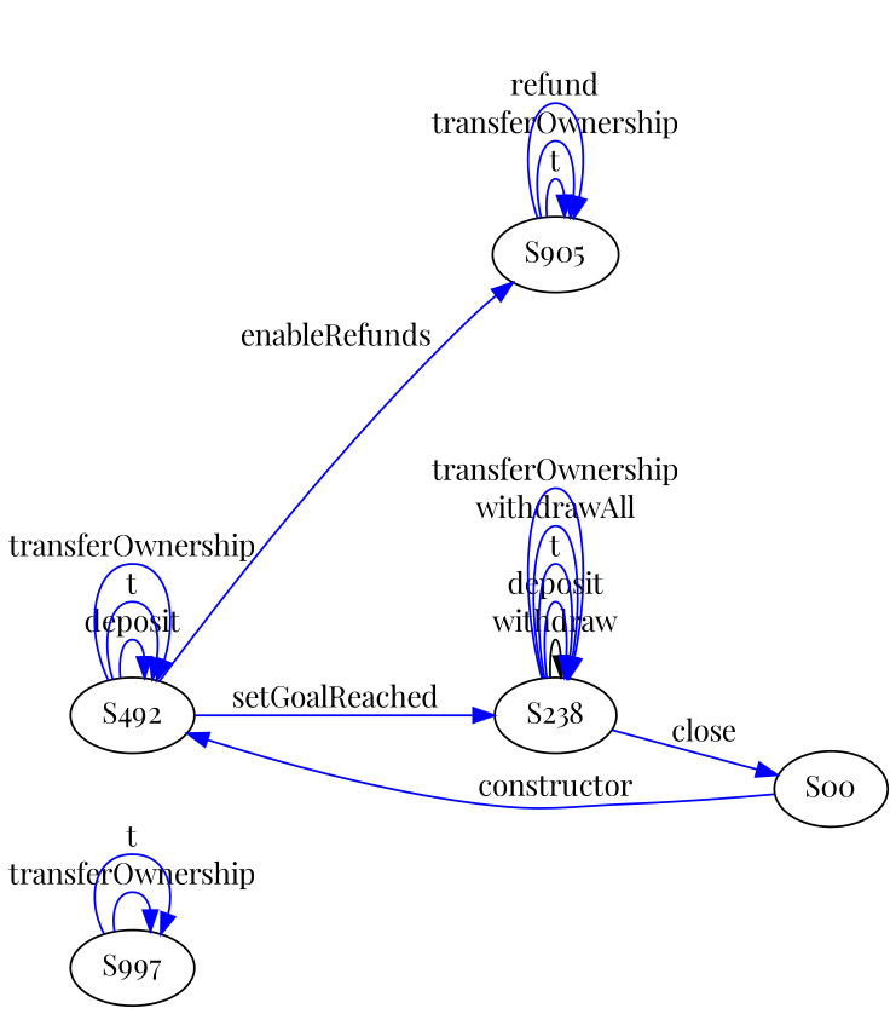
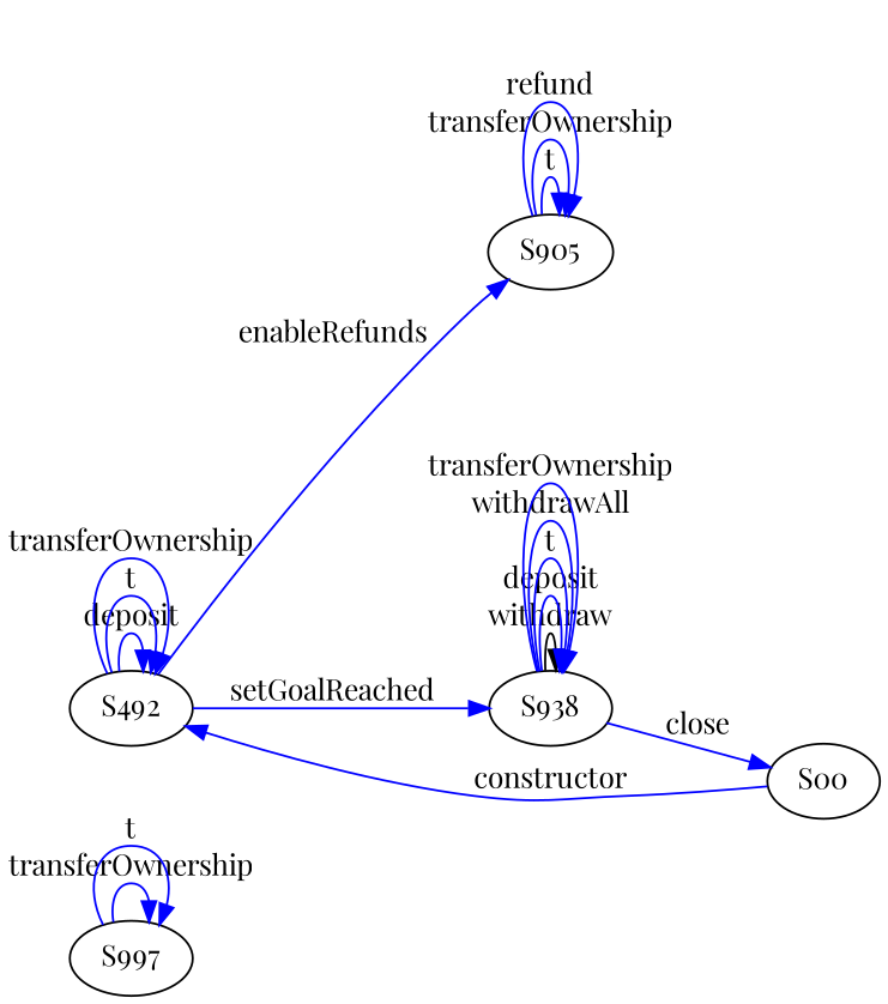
  digraph {
    fontname="Playfair Display"
    rankdir=LR
    node [fontname="Playfair Display"]
    edge [color=blue fontname="Playfair Display"]
    S997
    n2 [label=S492]
    S905
-   S238
+   S238 [label=S938]
    S00
    S997 -> S997 [label=transferOwnership]
    S997 -> S997 [label=t]
    n2 -> n2 [label=deposit]
    n2 -> n2 [label=t]
    n2 -> n2 [label=transferOwnership]
    n2 -> S905 [label=enableRefunds]
    n2 -> S238 [label=setGoalReached]
    S905 -> S905 [label=t]
    S905 -> S905 [label=transferOwnership]
    S905 -> S905 [label=refund]
    S238 -> S238 [color=black label=withdraw]
    S238 -> S238 [label=deposit]
    S238 -> S238 [label=t]
    S238 -> S238 [label=withdrawAll]
    S238 -> S238 [label=transferOwnership]
    S238 -> S00 [label=close]
    S00 -> n2 [label=constructor]
  }
